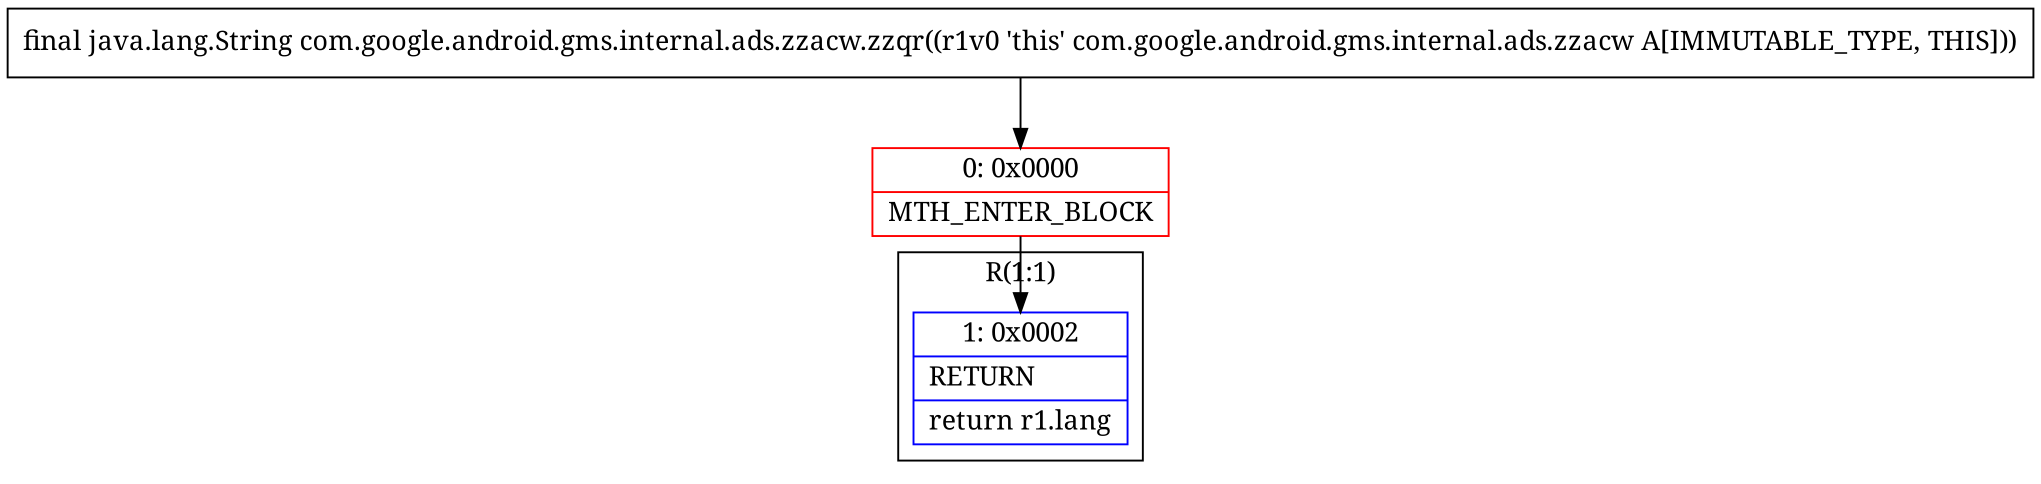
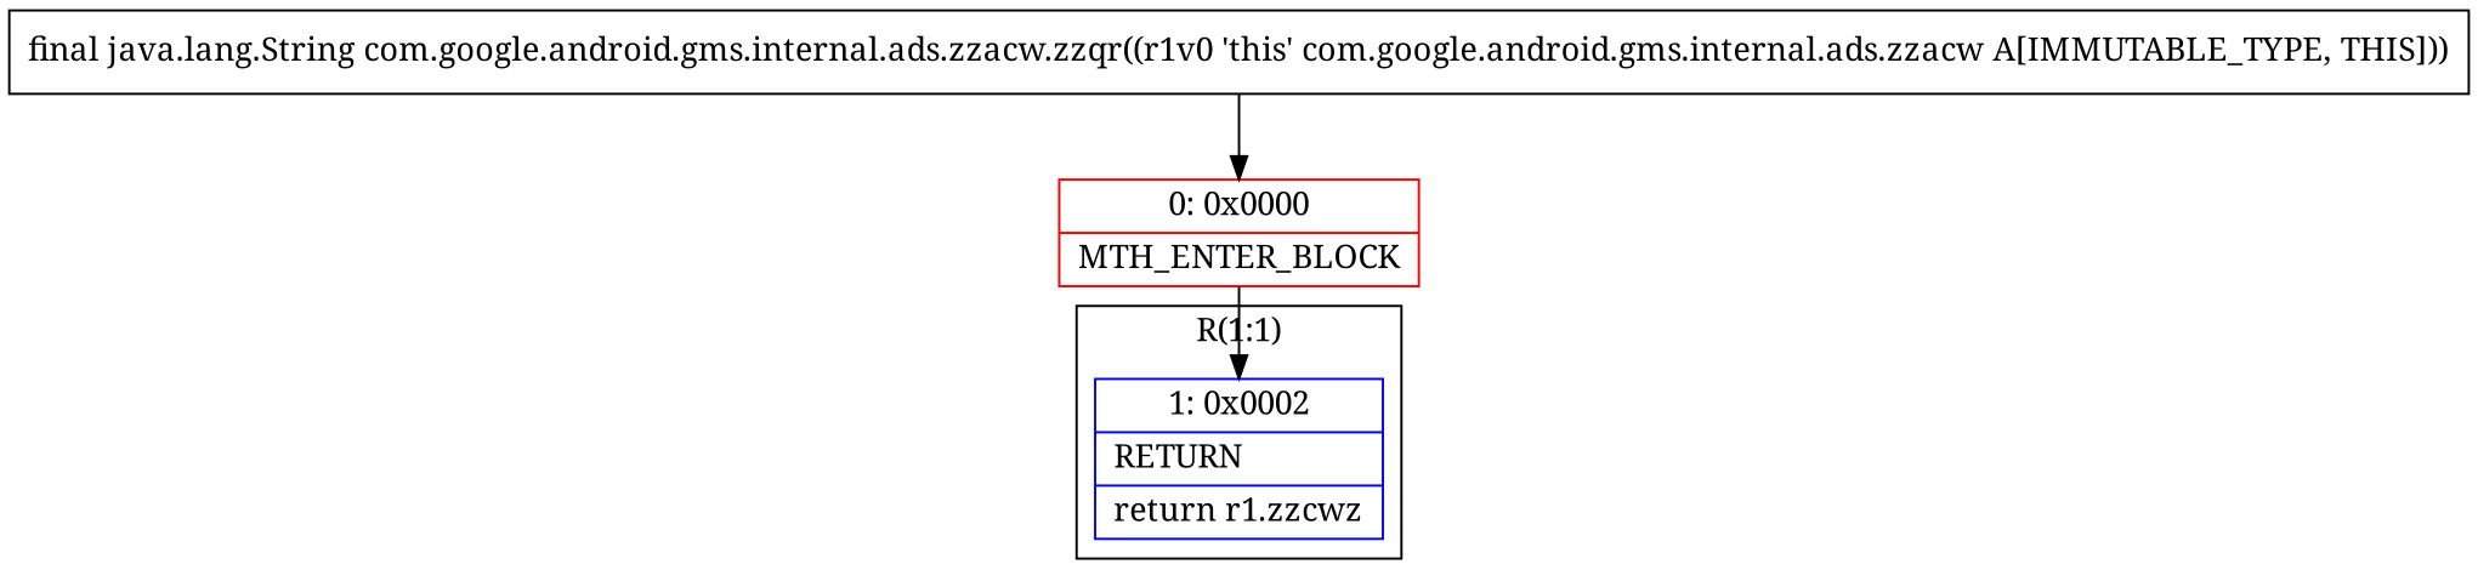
  digraph {
    fontname="Noto Serif"
    node [shape=record fontname="Noto Serif"]
    edge [fontname="Noto Serif"]
-   n1 [color=blue label="{1\:\ 0x0002|RETURN\l|return r1.lang\l}"]
+   n1 [color=blue label="{1\:\ 0x0002|RETURN\l|return r1.zzcwz\l}"]
    n2 [color=red label="{0\:\ 0x0000|MTH_ENTER_BLOCK\l}"]
    n3 [label="{final java.lang.String com.google.android.gms.internal.ads.zzacw.zzqr((r1v0 'this' com.google.android.gms.internal.ads.zzacw A[IMMUTABLE_TYPE, THIS])) }"]
    subgraph cluster_1 {
      label="R(1:1)"
      n1
    }
    n2 -> n1
    n3 -> n2
  }
